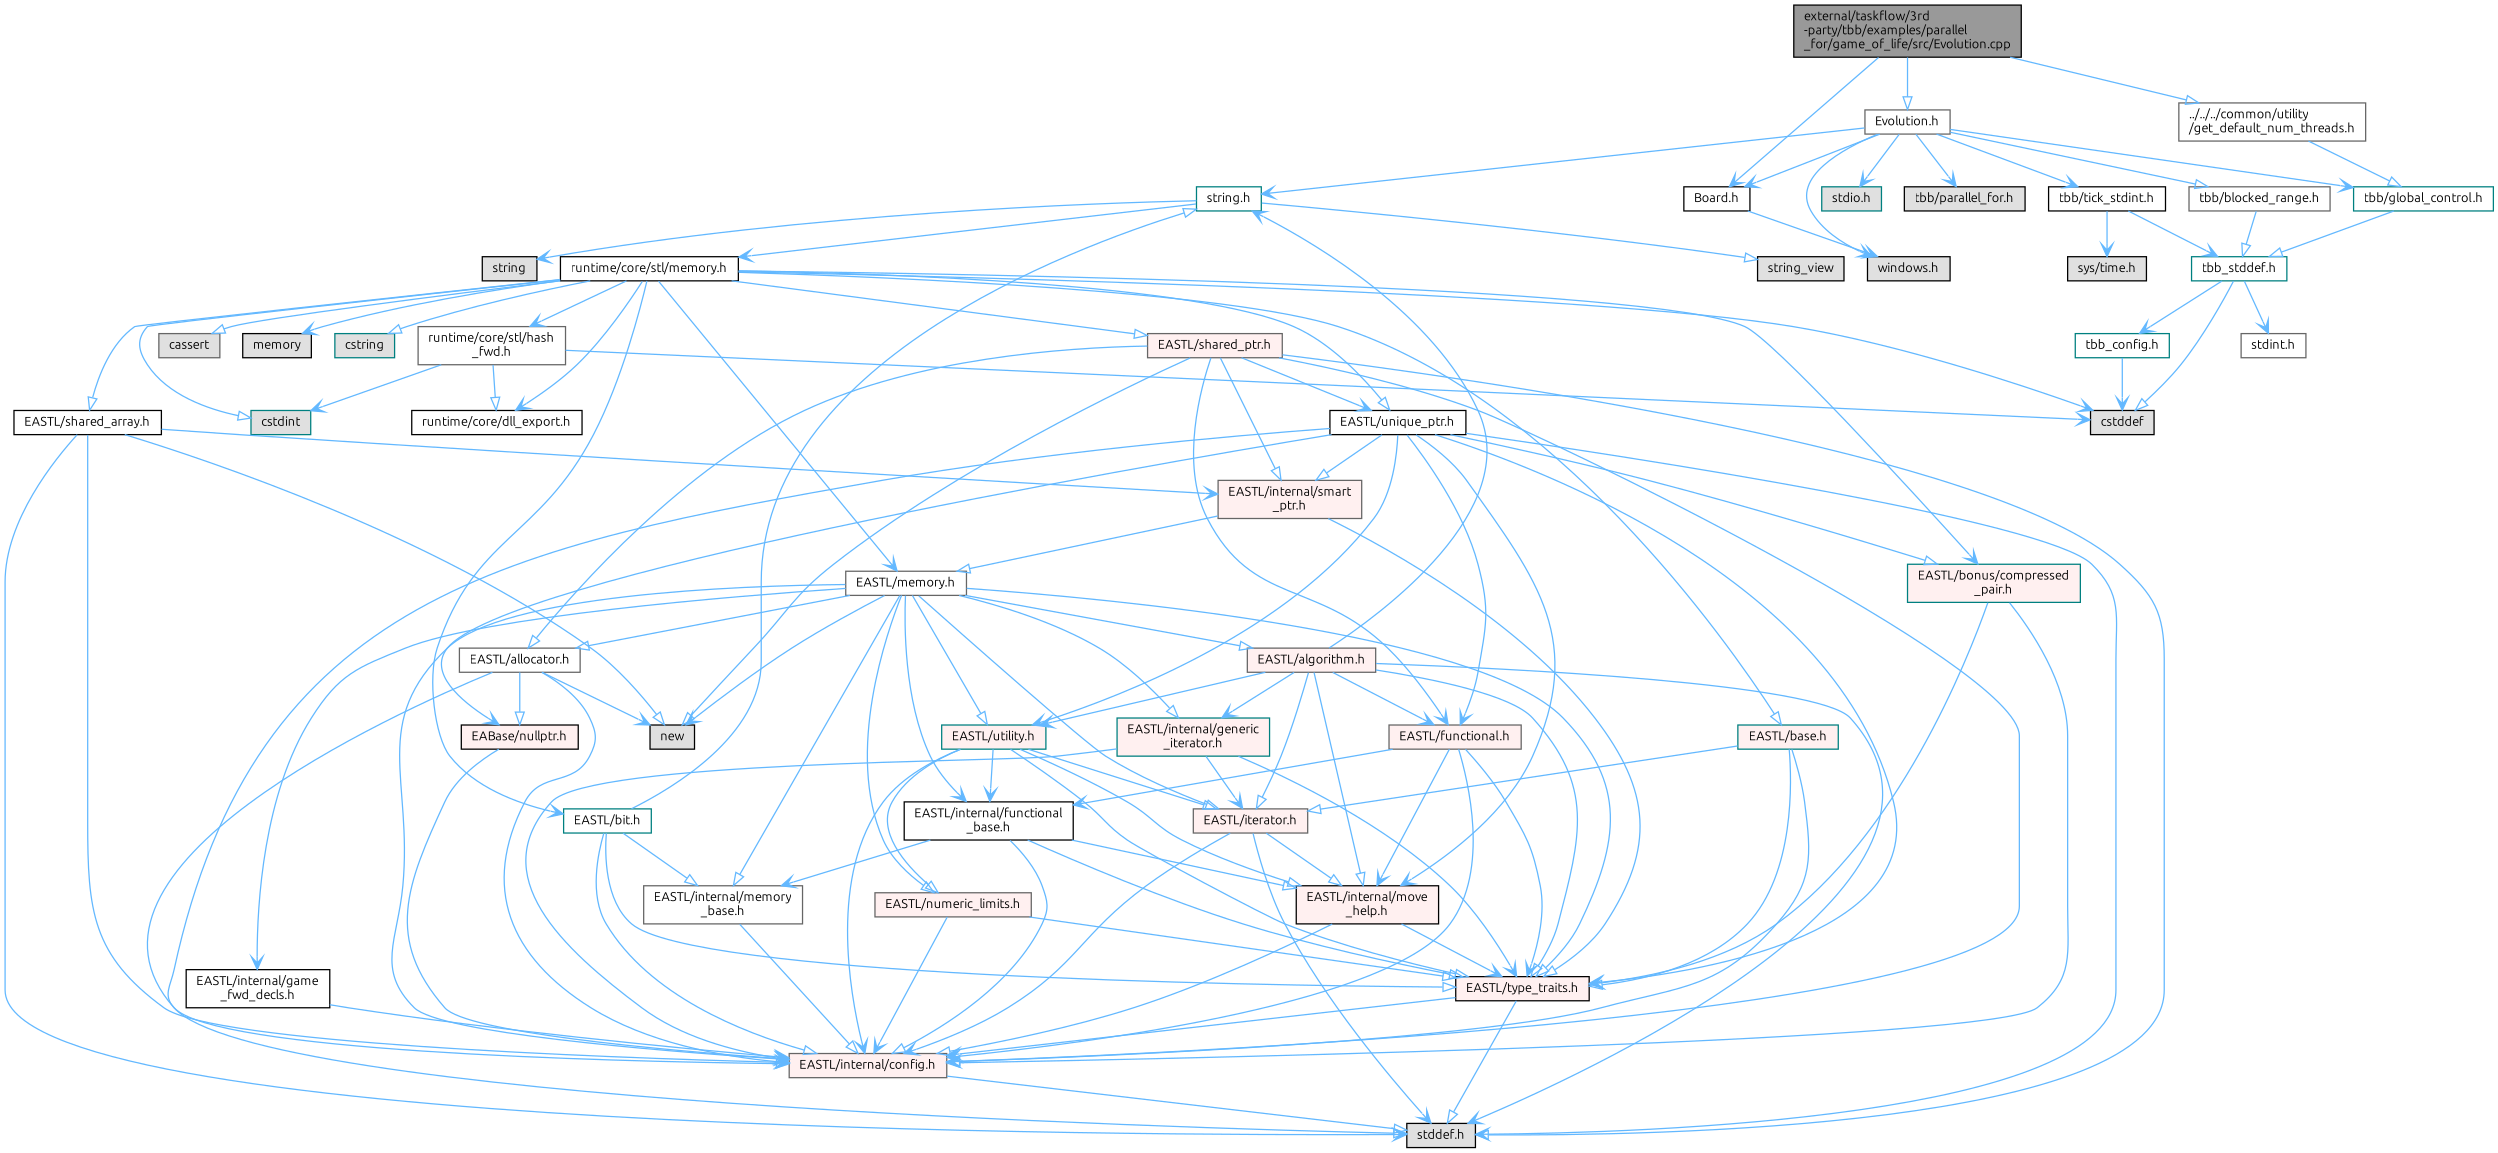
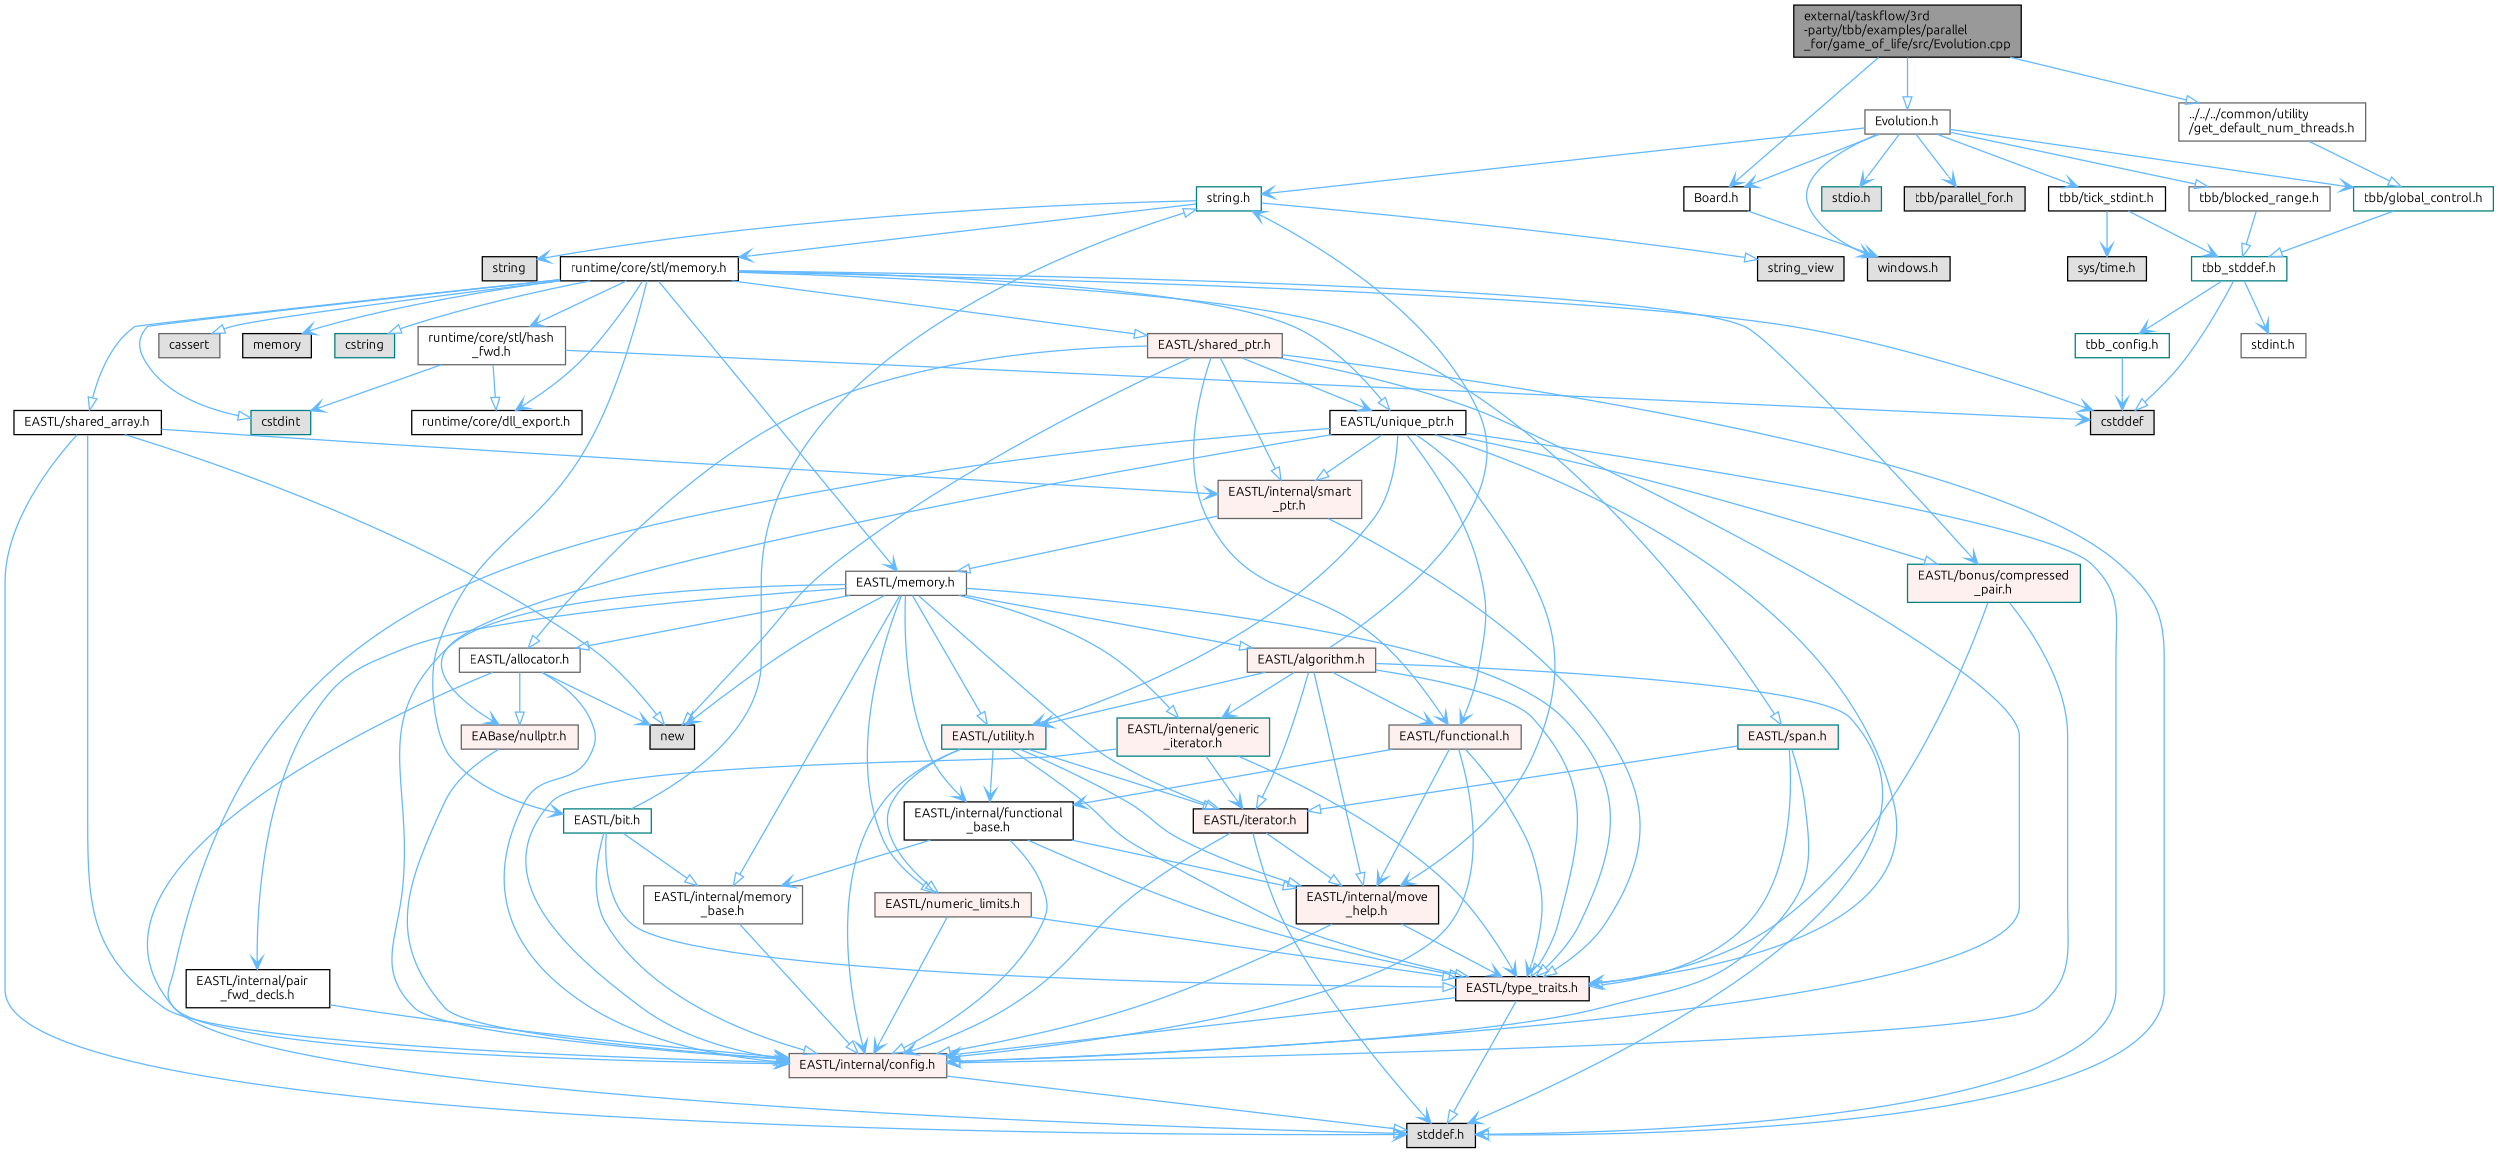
  digraph {
    fontname=Ubuntu
    node [color=black fillcolor=white fontname=Ubuntu fontsize=10 shape=box style=filled]
    edge [arrowhead=vee color=steelblue1 fontname=Ubuntu fontsize=10 labelfontname=Helvetica labelfontsize=10 style=solid]
    n1 [fillcolor=grey60 fontcolor=black height=0.2 label="external/taskflow/3rd\l-party/tbb/examples/parallel\l_for/game_of_life/src/Evolution.cpp" width=0.4]
    n2 [color=gray40 height=0.2 label="Evolution.h" width=0.4]
    n3 [height=0.2 label="Board.h" width=0.4]
    n4 [color=gray40 height=0.2 label="../../../common/utility\l/get_default_num_threads.h" width=0.4]
    n5 [fillcolor="#E0E0E0" height=0.2 label="windows.h" width=0.4]
    n6 [color=teal height=0.2 label="string.h" width=0.4]
    n7 [color=teal fillcolor="#E0E0E0" height=0.2 label="stdio.h" width=0.4]
    n8 [color=gray40 height=0.2 label="tbb/blocked_range.h" width=0.4]
    n9 [fillcolor="#E0E0E0" height=0.2 label="tbb/parallel_for.h" width=0.4]
    n10 [height=0.2 label="tbb/tick_stdint.h" width=0.4]
    n11 [color=teal height=0.2 label="tbb/global_control.h" width=0.4]
    n12 [fillcolor="#E0E0E0" height=0.2 label=string width=0.4]
    n13 [fillcolor="#E0E0E0" height=0.2 label=string_view width=0.4]
    n14 [height=0.2 label="runtime/core/stl/memory.h" width=0.4]
    n15 [color=teal height=0.2 label="tbb_stddef.h" width=0.4]
    n16 [fillcolor="#E0E0E0" height=0.2 label="sys/time.h" width=0.4]
    n17 [fillcolor="#E0E0E0" height=0.2 label=cstddef width=0.4]
    n18 [color=teal fillcolor="#E0E0E0" height=0.2 label=cstdint width=0.4]
    n19 [color=gray40 fillcolor="#E0E0E0" height=0.2 label=cassert width=0.4]
    n20 [fillcolor="#E0E0E0" height=0.2 label=memory width=0.4]
    n21 [color=teal fillcolor="#E0E0E0" height=0.2 label=cstring width=0.4]
    n22 [color=teal height=0.2 label="EASTL/bit.h" width=0.4]
    n23 [color=gray40 height=0.2 label="EASTL/memory.h" width=0.4]
    n24 [height=0.2 label="EASTL/shared_array.h" width=0.4]
    n25 [height=0.2 label="EASTL/unique_ptr.h" width=0.4]
    n26 [color=teal fillcolor="#FFF0F0" height=0.2 label="EASTL/bonus/compressed\l_pair.h" width=0.4]
    n27 [color=gray40 fillcolor="#FFF0F0" height=0.2 label="EASTL/shared_ptr.h" width=0.4]
-   n28 [color=teal fillcolor="#FFF0F0" height=0.2 label="EASTL/base.h" width=0.4]
+   n28 [color=teal fillcolor="#FFF0F0" height=0.2 label="EASTL/span.h" width=0.4]
    n29 [height=0.2 label="runtime/core/dll_export.h" width=0.4]
    n30 [color=gray40 height=0.2 label="runtime/core/stl/hash\l_fwd.h" width=0.4]
    n31 [color=gray40 fillcolor="#FFF0F0" height=0.2 label="EASTL/internal/config.h" width=0.4]
    n32 [color=gray40 height=0.2 label="EASTL/internal/memory\l_base.h" width=0.4]
    n33 [fillcolor="#FFF0F0" height=0.2 label="EASTL/type_traits.h" width=0.4]
    n34 [color=teal fillcolor="#FFF0F0" height=0.2 label="EASTL/internal/generic\l_iterator.h" width=0.4]
-   n35 [color=gray40 fillcolor="#FFF0F0" height=0.2 label="EASTL/iterator.h" width=0.4]
-   n36 [height=0.2 label="EASTL/internal/game\l_fwd_decls.h" width=0.4]
+   n35 [fillcolor="#FFF0F0" height=0.2 label="EASTL/iterator.h" width=0.4]
+   n36 [height=0.2 label="EASTL/internal/pair\l_fwd_decls.h" width=0.4]
    n37 [height=0.2 label="EASTL/internal/functional\l_base.h" width=0.4]
    n38 [color=gray40 fillcolor="#FFF0F0" height=0.2 label="EASTL/algorithm.h" width=0.4]
    n39 [color=teal fillcolor="#FFF0F0" height=0.2 label="EASTL/utility.h" width=0.4]
    n40 [color=gray40 fillcolor="#FFF0F0" height=0.2 label="EASTL/numeric_limits.h" width=0.4]
    n41 [color=gray40 height=0.2 label="EASTL/allocator.h" width=0.4]
    n42 [fillcolor="#E0E0E0" height=0.2 label=new width=0.4]
    n43 [fillcolor="#E0E0E0" height=0.2 label="stddef.h" width=0.4]
    n44 [color=gray40 fillcolor="#FFF0F0" height=0.2 label="EASTL/internal/smart\l_ptr.h" width=0.4]
    n45 [fillcolor="#FFF0F0" height=0.2 label="EASTL/internal/move\l_help.h" width=0.4]
    n46 [color=gray40 fillcolor="#FFF0F0" height=0.2 label="EASTL/functional.h" width=0.4]
-   n47 [fillcolor="#FFF0F0" height=0.2 label="EABase/nullptr.h" width=0.4]
+   n47 [color=gray40 fillcolor="#FFF0F0" height=0.2 label="EABase/nullptr.h" width=0.4]
    n48 [color=teal height=0.2 label="tbb_config.h" width=0.4]
    n49 [color=gray40 height=0.2 label="stdint.h" width=0.4]
    n1 -> n2 [arrowhead=onormal]
    n1 -> n3
    n1 -> n4 [arrowhead=onormal]
    n2 -> n3
    n2 -> n5
    n2 -> n6
    n2 -> n7
    n2 -> n8 [arrowhead=onormal]
    n2 -> n9
    n2 -> n10
    n2 -> n11
    n3 -> n5
    n4 -> n11 [arrowhead=onormal]
    n6 -> n12
    n6 -> n13 [arrowhead=onormal]
    n6 -> n14
    n8 -> n15 [arrowhead=onormal]
    n10 -> n15
    n10 -> n16
    n11 -> n15 [arrowhead=onormal]
    n14 -> n17
    n14 -> n18 [arrowhead=onormal]
    n14 -> n19 [arrowhead=onormal]
    n14 -> n20
    n14 -> n21 [arrowhead=onormal]
    n14 -> n22
    n14 -> n23
    n14 -> n24 [arrowhead=onormal]
    n14 -> n25 [arrowhead=onormal]
    n14 -> n26
    n14 -> n27 [arrowhead=onormal]
    n14 -> n28 [arrowhead=onormal]
    n14 -> n29
    n14 -> n30
    n15 -> n17 [arrowhead=onormal]
    n15 -> n48
    n15 -> n49
    n22 -> n6 [arrowhead=onormal]
    n22 -> n31 [arrowhead=onormal]
    n22 -> n32 [arrowhead=onormal]
    n22 -> n33 [arrowhead=onormal]
    n23 -> n31
    n23 -> n32 [arrowhead=onormal]
    n23 -> n33 [arrowhead=onormal]
    n23 -> n34 [arrowhead=onormal]
    n23 -> n35 [arrowhead=onormal]
    n23 -> n36
    n23 -> n37
    n23 -> n38 [arrowhead=onormal]
    n23 -> n39 [arrowhead=onormal]
    n23 -> n40 [arrowhead=onormal]
    n23 -> n41 [arrowhead=onormal]
    n23 -> n42
    n24 -> n31
    n24 -> n42 [arrowhead=onormal]
    n24 -> n43
    n24 -> n44
    n25 -> n26 [arrowhead=onormal]
    n25 -> n31 [arrowhead=onormal]
    n25 -> n33
    n25 -> n39
    n25 -> n43
    n25 -> n44 [arrowhead=onormal]
    n25 -> n45
    n25 -> n46
    n25 -> n47
    n26 -> n31 [arrowhead=onormal]
    n26 -> n33
    n27 -> n25
    n27 -> n31 [arrowhead=onormal]
    n27 -> n41 [arrowhead=onormal]
    n27 -> n42 [arrowhead=onormal]
    n27 -> n43 [arrowhead=onormal]
    n27 -> n44 [arrowhead=onormal]
    n27 -> n46
    n28 -> n31
    n28 -> n33 [arrowhead=onormal]
    n28 -> n35 [arrowhead=onormal]
    n30 -> n17
    n30 -> n18
    n30 -> n29 [arrowhead=onormal]
    n31 -> n43 [arrowhead=onormal]
    n32 -> n31 [arrowhead=onormal]
    n33 -> n31
    n33 -> n43 [arrowhead=onormal]
    n34 -> n31
    n34 -> n33
    n34 -> n35
    n35 -> n31
    n35 -> n43
    n35 -> n45 [arrowhead=onormal]
    n36 -> n31
    n37 -> n31 [arrowhead=onormal]
    n37 -> n32
    n37 -> n33 [arrowhead=onormal]
    n37 -> n45 [arrowhead=onormal]
    n38 -> n6
    n38 -> n33 [arrowhead=onormal]
    n38 -> n34
    n38 -> n35 [arrowhead=onormal]
    n38 -> n39
    n38 -> n43
    n38 -> n45 [arrowhead=onormal]
    n38 -> n46
    n39 -> n31
    n39 -> n33 [arrowhead=onormal]
    n39 -> n35 [arrowhead=onormal]
    n39 -> n37
    n39 -> n40 [arrowhead=onormal]
    n39 -> n45 [arrowhead=onormal]
    n40 -> n31
    n40 -> n33 [arrowhead=onormal]
    n41 -> n31
    n41 -> n42
    n41 -> n43 [arrowhead=onormal]
    n41 -> n47 [arrowhead=onormal]
    n44 -> n23 [arrowhead=onormal]
    n44 -> n33 [arrowhead=onormal]
    n45 -> n31 [arrowhead=onormal]
    n45 -> n33
    n46 -> n31
    n46 -> n33
    n46 -> n37
    n46 -> n45
    n47 -> n31
    n48 -> n17
  }
